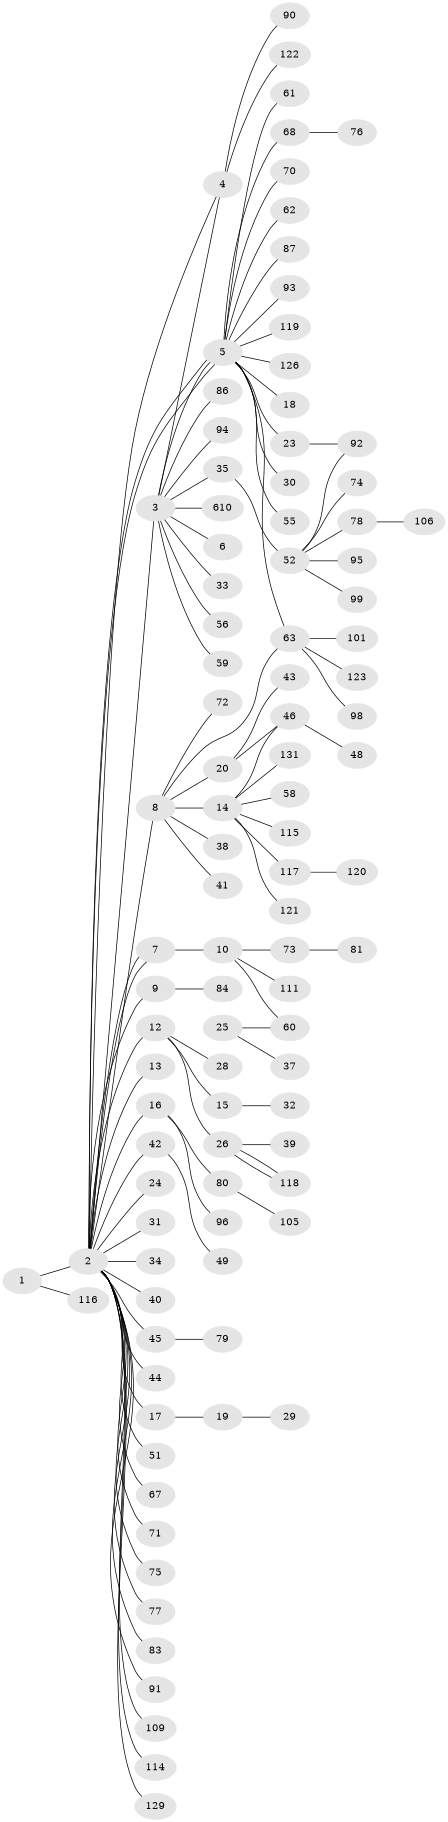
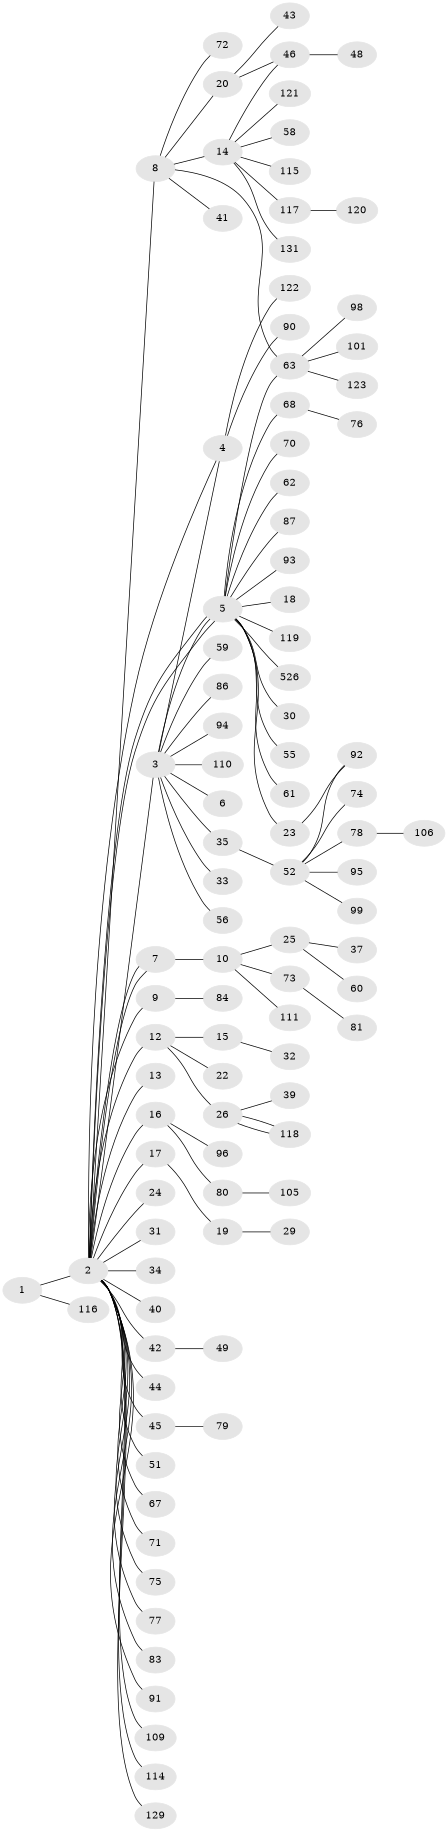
  graph {
    rankdir=LR
    node [color=gray90 style=filled]
    1 [super="+28"]
    2 [super="+54"]
    116
    3 [super="+64"]
    4 [super="+66"]
    5 [super="+50"]
    7
    8 [super="+57"]
    9
    12 [super="+103"]
    13
    16 [super="+53"]
    17 [super="+47"]
    24
    31
    34
    40 [super="+102"]
    42 [super="+124"]
    44
    45
    51
    67
    71
    75
    77
    83
    91
    109
    114
    129
    6
    33
    35 [super="+36"]
    56
    59
    86
    94
-   110 [super="+112" label=610]
+   110 [super="+112"]
    90
    122
    18
    23 [super="+65"]
    30
    55 [super="+113"]
    61
    63 [super="+88"]
    68 [super="+127"]
    70
    n49 [label=62]
    87
    93
    119
-   126
+   126 [label=526]
    10 [super="+27"]
    14 [super="+21"]
    20
-   38 [super="+128"]
    41
    72 [super="+108"]
    84 [super="+97"]
    15 [super="+69"]
-   22 [label=28]
+   22
    26 [super="+107"]
    n64 [label=80]
    96
    19
    49
    79
    52 [super="+104"]
    92 [super="+130"]
    98
    101
    123
    76 [super="+80"]
    25
    73
    111
    46 [super="+62"]
    58
    115
    117
    121
    131
    43
    60
    37 [super="+132"]
    81 [super="+125"]
    32 [super="+100"]
    39
    118
    48
    120
    105
    29
    74
    78
    95
    99
    106
    1 -- 2
    1 -- 116
    2 -- 3
    2 -- 4
    2 -- 5
    2 -- 5
    2 -- 7
    2 -- 7
    2 -- 8
    2 -- 9
    2 -- 12
    2 -- 13
    2 -- 16
    2 -- 17
    2 -- 24
    2 -- 31
    2 -- 34
    2 -- 40
    2 -- 42
    2 -- 44
    2 -- 45
    2 -- 51
    2 -- 67
    2 -- 71
    2 -- 75
    2 -- 77
    2 -- 83
    2 -- 91
    2 -- 109
    2 -- 114
    2 -- 129
    3 -- 4
    3 -- 5
    3 -- 6
    3 -- 33
    3 -- 35
    3 -- 56
    3 -- 59
    3 -- 86
    3 -- 94
    3 -- 110
    4 -- 90
    4 -- 122
    5 -- 18
    5 -- 23
    5 -- 30
    5 -- 55
    5 -- 61
    5 -- 63
    5 -- 68
    5 -- 70
    5 -- n49
    5 -- 87
    5 -- 93
    5 -- 119
    5 -- 126
    7 -- 10
    8 -- 63
    8 -- 14
    8 -- 20
-   8 -- 38
    8 -- 41
    8 -- 72
    9 -- 84
    12 -- 15
    12 -- 22
    12 -- 26
    16 -- n64
    16 -- 96
    17 -- 19
    42 -- 49
    45 -- 79
    35 -- 52
    23 -- 92
    63 -- 98
    63 -- 101
    63 -- 123
    68 -- 76
-   10 -- 60
+   10 -- 25
    10 -- 73
    10 -- 111
    14 -- 46
    14 -- 58
    14 -- 115
    14 -- 117
    14 -- 121
    14 -- 131
    20 -- 46
    20 -- 43
    15 -- 32
    26 -- 39
    26 -- 118
    26 -- 118
    n64 -- 105
    19 -- 29
    52 -- 92
    52 -- 74
    52 -- 78
    52 -- 95
    52 -- 99
    25 -- 60
    25 -- 37
    73 -- 81
    46 -- 48
    117 -- 120
    78 -- 106
  }
